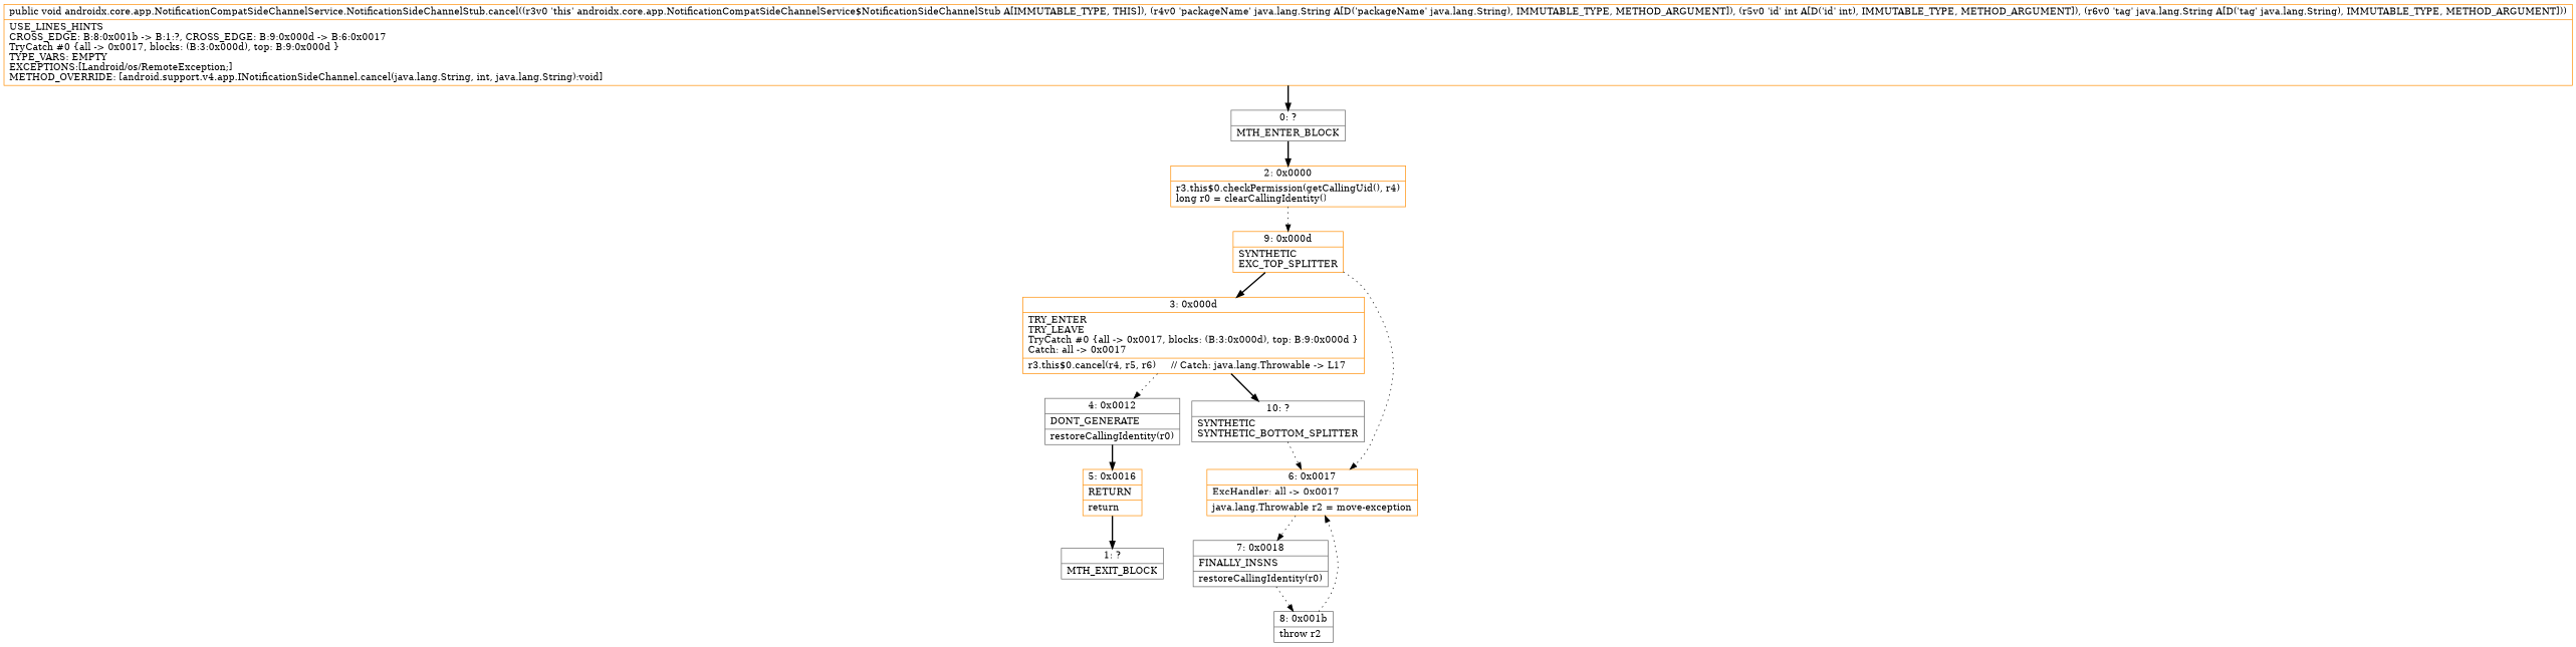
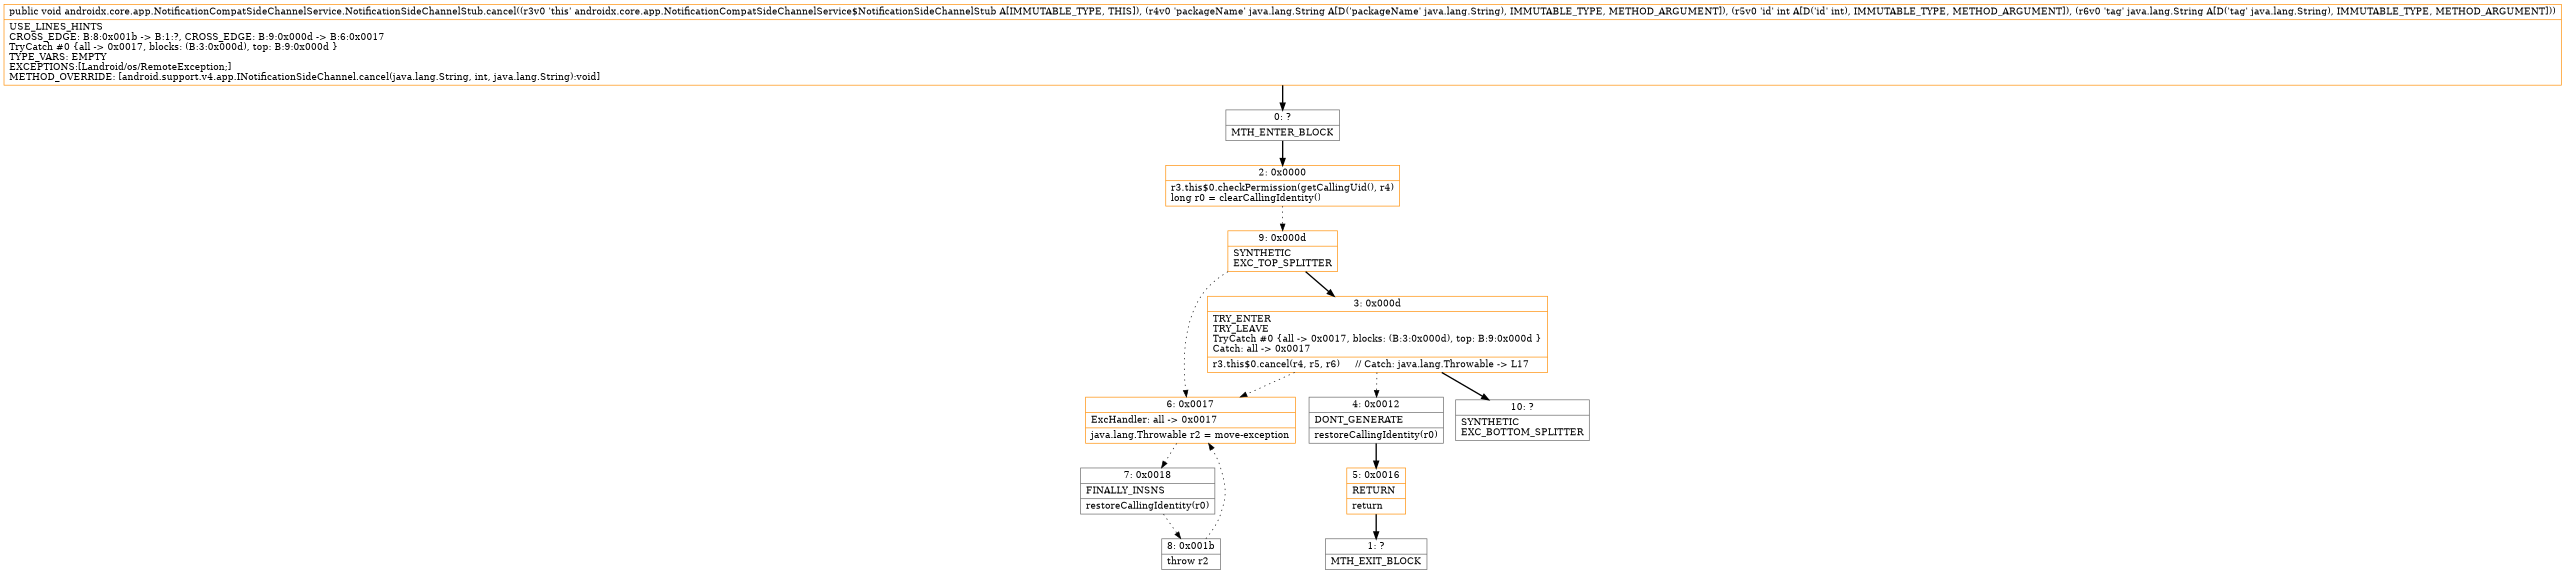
  digraph {
    node [color=gray40 shape=record]
    edge [style=dotted]
    n1 [label="{0\:\ ?|MTH_ENTER_BLOCK\l}"]
    n2 [color=darkorange label="{2\:\ 0x0000|r3.this$0.checkPermission(getCallingUid(), r4)\llong r0 = clearCallingIdentity()\l}"]
    n3 [color=darkorange label="{9\:\ 0x000d|SYNTHETIC\lEXC_TOP_SPLITTER\l}"]
    n4 [color=darkorange label="{3\:\ 0x000d|TRY_ENTER\lTRY_LEAVE\lTryCatch #0 \{all \-\> 0x0017, blocks: (B:3:0x000d), top: B:9:0x000d \}\lCatch: all \-\> 0x0017\l|r3.this$0.cancel(r4, r5, r6)     \/\/ Catch: java.lang.Throwable \-\> L17\l}"]
    n5 [color=darkorange label="{6\:\ 0x0017|ExcHandler: all \-\> 0x0017\l|java.lang.Throwable r2 = move\-exception\l}"]
    n6 [label="{4\:\ 0x0012|DONT_GENERATE\l|restoreCallingIdentity(r0)\l}"]
-   n7 [label="{10\:\ ?|SYNTHETIC\lSYNTHETIC_BOTTOM_SPLITTER\l}"]
+   n7 [label="{10\:\ ?|SYNTHETIC\lEXC_BOTTOM_SPLITTER\l}"]
    n8 [label="{7\:\ 0x0018|FINALLY_INSNS\l|restoreCallingIdentity(r0)\l}"]
    n9 [color=darkorange label="{5\:\ 0x0016|RETURN\l|return\l}"]
    n10 [label="{1\:\ ?|MTH_EXIT_BLOCK\l}"]
    n11 [label="{8\:\ 0x001b|throw r2\l}"]
    n12 [color=darkorange label="{public void androidx.core.app.NotificationCompatSideChannelService.NotificationSideChannelStub.cancel((r3v0 'this' androidx.core.app.NotificationCompatSideChannelService$NotificationSideChannelStub A[IMMUTABLE_TYPE, THIS]), (r4v0 'packageName' java.lang.String A[D('packageName' java.lang.String), IMMUTABLE_TYPE, METHOD_ARGUMENT]), (r5v0 'id' int A[D('id' int), IMMUTABLE_TYPE, METHOD_ARGUMENT]), (r6v0 'tag' java.lang.String A[D('tag' java.lang.String), IMMUTABLE_TYPE, METHOD_ARGUMENT]))  | USE_LINES_HINTS\lCROSS_EDGE: B:8:0x001b \-\> B:1:?, CROSS_EDGE: B:9:0x000d \-\> B:6:0x0017\lTryCatch #0 \{all \-\> 0x0017, blocks: (B:3:0x000d), top: B:9:0x000d \}\lTYPE_VARS: EMPTY\lEXCEPTIONS:[Landroid\/os\/RemoteException;]\lMETHOD_OVERRIDE: [android.support.v4.app.INotificationSideChannel.cancel(java.lang.String, int, java.lang.String):void]\l}"]
    n1 -> n2 [style=bold]
    n2 -> n3
    n3 -> n4 [style=bold]
    n3 -> n5
    n4 -> n6
    n4 -> n7 [style=bold]
    n5 -> n8
    n6 -> n9 [style=bold]
-   n7 -> n5
+   n4 -> n5
    n8 -> n11
    n9 -> n10 [style=bold]
    n11 -> n5
    n12 -> n1 [style=bold]
  }
